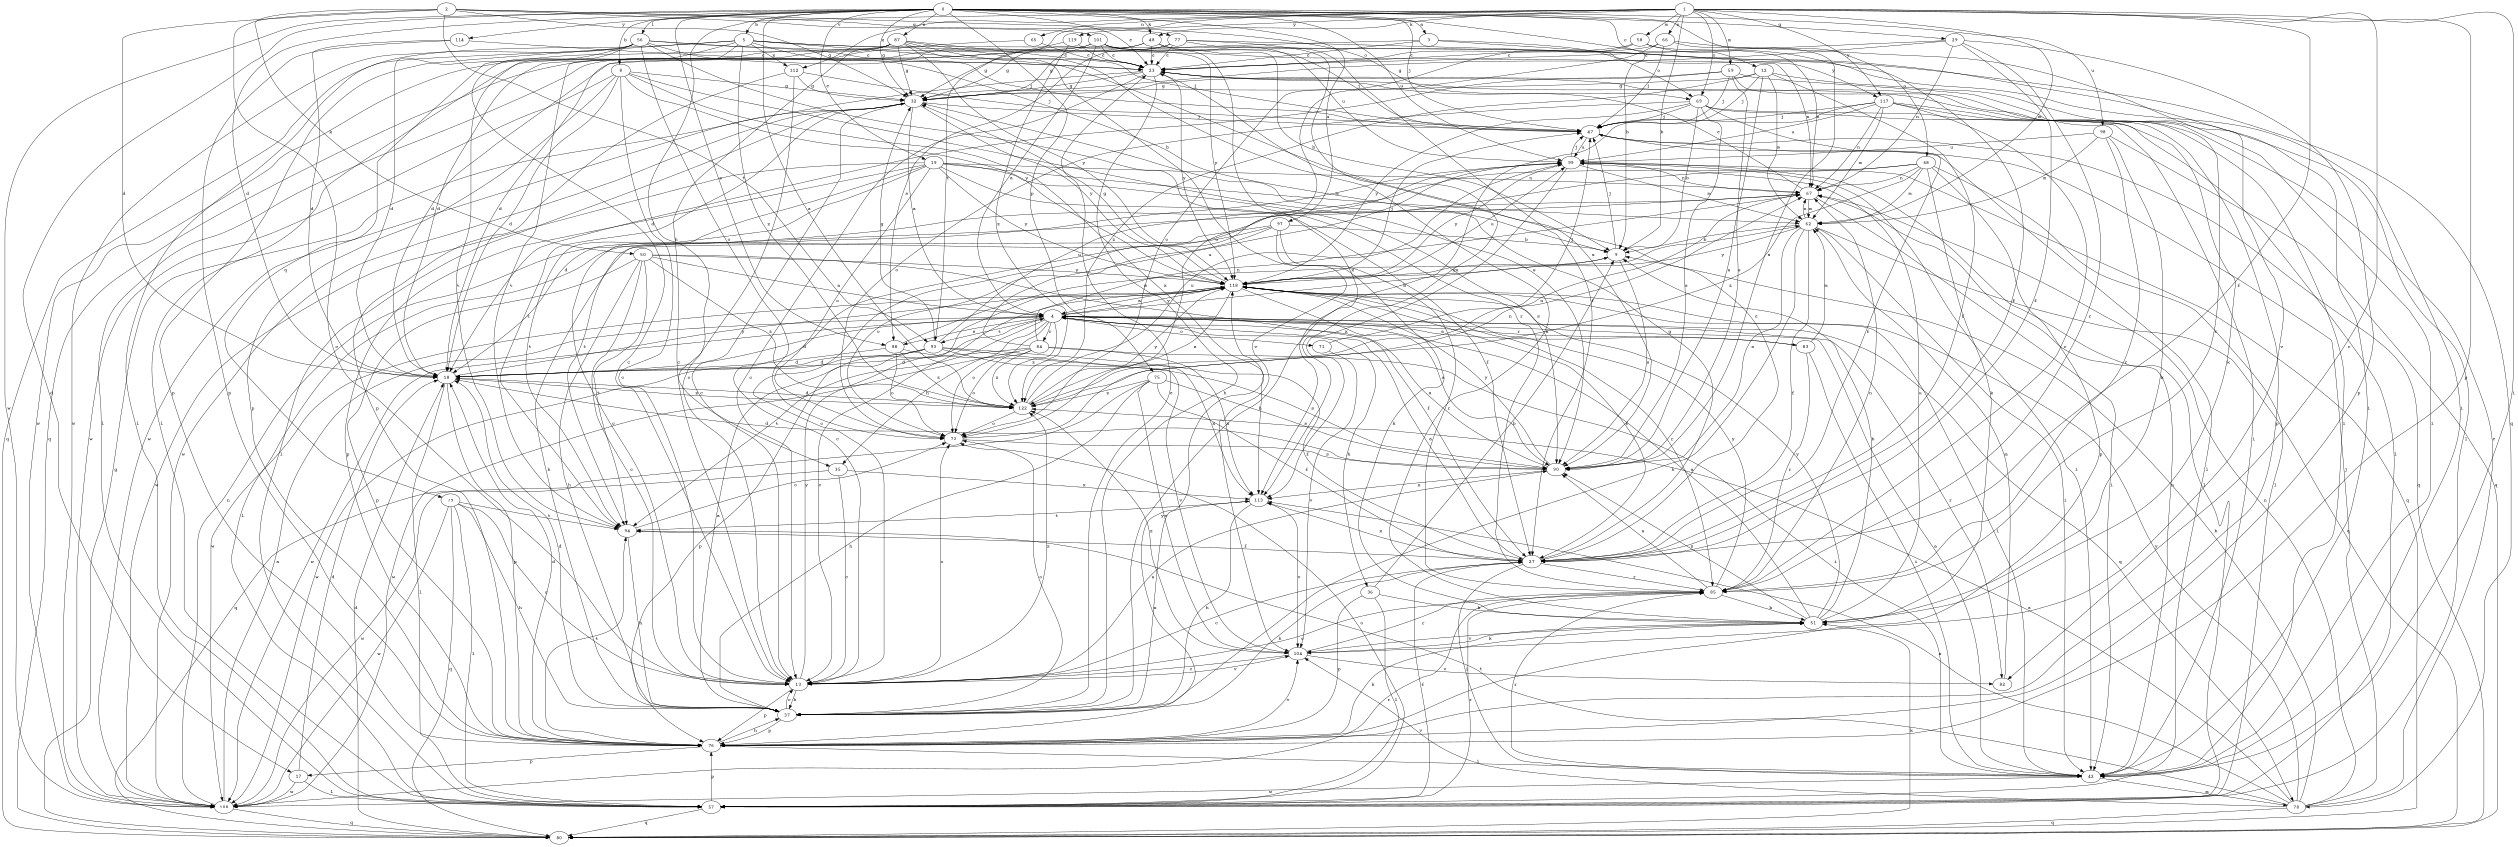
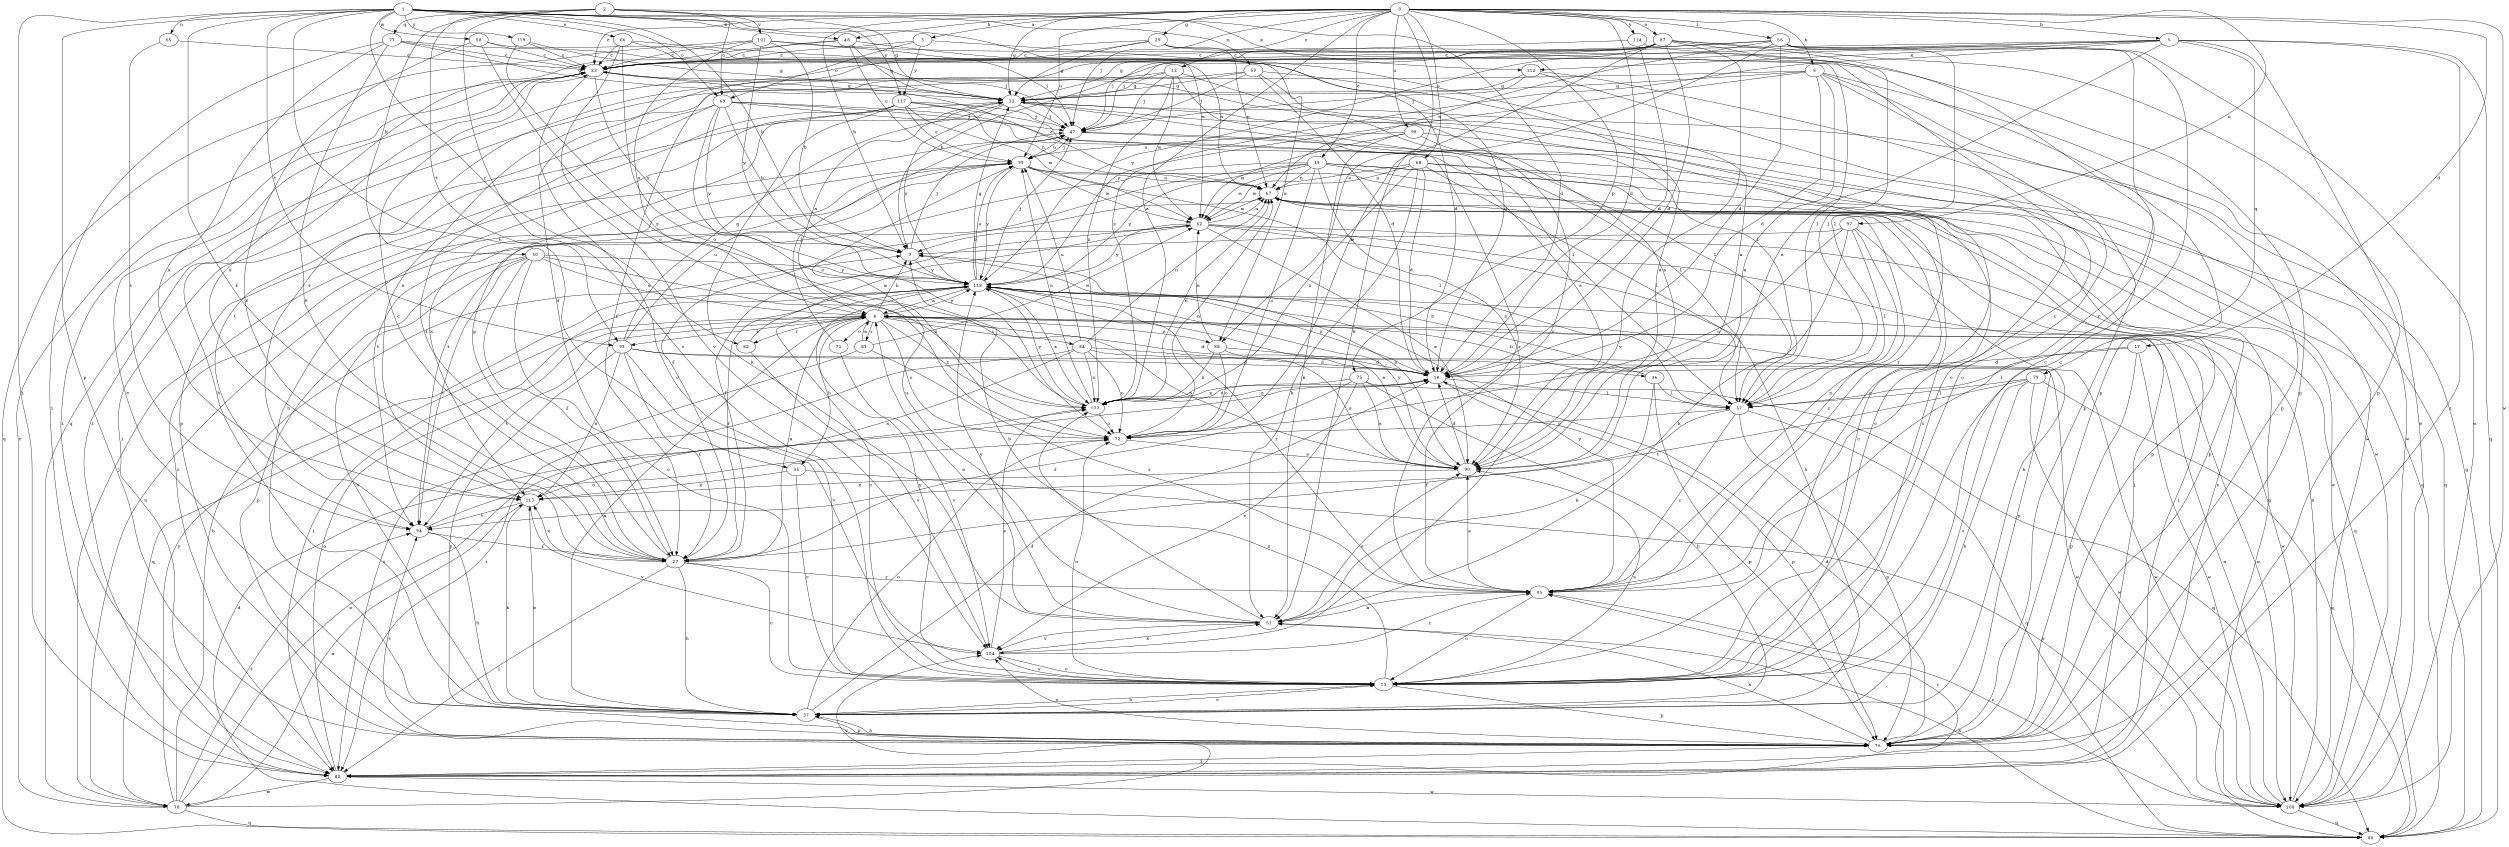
  strict digraph {
    fontname="Courier Prime"
    node [fontname="Courier Prime"]
    edge [fontname="Courier Prime"]
    0
    3
    5
    8
    9
    12
    17
    18
    19
    23
    29
    32
    47
    48
    56
    68
    75
    87
    88
    97
    98
    99
    108
    114
    122
    69
    117
    42
    76
    112
    78
    94
    79
    80
    90
    13
    118
    113
    27
    62
    57
    72
    67
    37
    85
    4
    51
    104
    1
    35
    58
    59
    65
    66
    82
    93
    n57 [label=119]
    2
    50
    77
    101
    36
    71
    83
    84
    0 -> 3 [label=a]
    0 -> 5 [label=b]
    0 -> 8 [label=b]
    0 -> 9 [label=b]
    0 -> 12 [label=c]
    0 -> 17 [label=d]
    0 -> 18 [label=d]
    0 -> 19 [label=e]
    0 -> 23 [label=e]
    0 -> 29 [label=g]
    0 -> 32 [label=g]
    0 -> 47 [label=j]
    0 -> 48 [label=k]
    0 -> 56 [label=l]
    0 -> 68 [label=o]
    0 -> 75 [label=p]
    0 -> 87 [label=s]
    0 -> 88 [label=s]
    0 -> 97 [label=u]
    0 -> 98 [label=u]
    0 -> 99 [label=u]
    0 -> 108 [label=w]
    0 -> 114 [label=y]
    0 -> 122 [label=z]
    3 -> 23 [label=e]
    3 -> 88 [label=s]
    3 -> 69 [label=o]
    3 -> 117 [label=y]
    5 -> 9 [label=b]
    5 -> 122 [label=z]
    5 -> 42 [label=i]
    5 -> 76 [label=p]
    5 -> 112 [label=x]
    5 -> 78 [label=q]
    5 -> 94 [label=t]
    5 -> 79 [label=q]
    5 -> 80 [label=q]
    5 -> 90 [label=s]
    8 -> 18 [label=d]
    8 -> 32 [label=g]
    8 -> 108 [label=w]
    8 -> 76 [label=p]
    8 -> 90 [label=s]
    8 -> 13 [label=c]
    8 -> 118 [label=y]
    8 -> 113 [label=x]
    9 -> 47 [label=j]
    9 -> 90 [label=s]
    9 -> 118 [label=y]
    12 -> 32 [label=g]
    12 -> 47 [label=j]
    12 -> 122 [label=z]
    12 -> 90 [label=s]
    12 -> 27 [label=f]
    12 -> 62 [label=m]
    12 -> 57 [label=l]
    17 -> 18 [label=d]
    17 -> 108 [label=w]
-   76 -> 17 [label=p]
+   17 -> 76 [label=p]
    17 -> 57 [label=l]
    18 -> 122 [label=z]
    18 -> 76 [label=p]
    18 -> 118 [label=y]
    18 -> 57 [label=l]
    19 -> 108 [label=w]
    19 -> 76 [label=p]
    19 -> 94 [label=t]
    19 -> 90 [label=s]
    19 -> 13 [label=c]
    19 -> 118 [label=y]
    19 -> 27 [label=f]
    19 -> 62 [label=m]
    19 -> 72 [label=o]
    19 -> 67 [label=n]
    23 -> 32 [label=g]
    23 -> 108 [label=w]
    23 -> 42 [label=i]
    23 -> 13 [label=c]
    23 -> 118 [label=y]
    23 -> 37 [label=h]
    29 -> 23 [label=e]
    29 -> 32 [label=g]
    29 -> 76 [label=p]
    29 -> 27 [label=f]
    29 -> 67 [label=n]
    29 -> 85 [label=r]
    32 -> 47 [label=j]
    32 -> 108 [label=w]
    32 -> 94 [label=t]
    32 -> 13 [label=c]
    32 -> 118 [label=y]
    32 -> 57 [label=l]
    32 -> 4 [label=a]
    47 -> 99 [label=u]
    47 -> 80 [label=q]
    47 -> 57 [label=l]
    48 -> 18 [label=d]
    48 -> 23 [label=e]
    48 -> 32 [label=g]
    48 -> 99 [label=u]
    48 -> 113 [label=x]
    56 -> 18 [label=d]
    56 -> 23 [label=e]
    56 -> 47 [label=j]
    56 -> 108 [label=w]
    56 -> 13 [label=c]
    56 -> 57 [label=l]
    56 -> 72 [label=o]
    56 -> 67 [label=n]
    56 -> 85 [label=r]
    68 -> 18 [label=d]
    68 -> 122 [label=z]
    68 -> 76 [label=p]
    68 -> 13 [label=c]
    68 -> 62 [label=m]
    68 -> 57 [label=l]
    68 -> 67 [label=n]
    68 -> 51 [label=k]
    75 -> 122 [label=z]
    75 -> 80 [label=q]
    75 -> 90 [label=s]
    75 -> 27 [label=f]
    75 -> 37 [label=h]
    75 -> 104 [label=v]
    87 -> 18 [label=d]
    87 -> 23 [label=e]
    87 -> 32 [label=g]
    87 -> 47 [label=j]
    87 -> 108 [label=w]
    87 -> 13 [label=c]
    87 -> 118 [label=y]
    87 -> 57 [label=l]
    87 -> 51 [label=k]
    87 -> 104 [label=v]
    88 -> 18 [label=d]
    88 -> 122 [label=z]
    88 -> 90 [label=s]
    88 -> 62 [label=m]
    88 -> 72 [label=o]
    97 -> 9 [label=b]
    97 -> 57 [label=l]
    97 -> 72 [label=o]
    97 -> 37 [label=h]
    97 -> 85 [label=r]
    97 -> 51 [label=k]
    98 -> 99 [label=u]
    98 -> 80 [label=q]
    98 -> 62 [label=m]
    98 -> 85 [label=r]
    98 -> 51 [label=k]
    99 -> 47 [label=j]
    99 -> 42 [label=i]
    99 -> 94 [label=t]
    99 -> 80 [label=q]
    99 -> 118 [label=y]
    99 -> 113 [label=x]
    99 -> 62 [label=m]
    99 -> 57 [label=l]
    99 -> 67 [label=n]
    108 -> 80 [label=q]
    108 -> 67 [label=n]
    108 -> 85 [label=r]
    108 -> 4 [label=a]
    114 -> 18 [label=d]
    114 -> 23 [label=e]
    114 -> 76 [label=p]
    122 -> 18 [label=d]
    122 -> 99 [label=u]
    122 -> 118 [label=y]
    122 -> 72 [label=o]
    122 -> 67 [label=n]
    69 -> 9 [label=b]
    69 -> 47 [label=j]
    69 -> 42 [label=i]
    69 -> 90 [label=s]
    69 -> 118 [label=y]
    69 -> 27 [label=f]
    69 -> 57 [label=l]
    69 -> 72 [label=o]
    117 -> 47 [label=j]
    117 -> 99 [label=u]
    117 -> 76 [label=p]
    117 -> 62 [label=m]
    117 -> 67 [label=n]
    117 -> 37 [label=h]
    117 -> 85 [label=r]
    117 -> 51 [label=k]
    42 -> 108 [label=w]
    42 -> 78 [label=m]
    42 -> 67 [label=n]
    42 -> 85 [label=r]
    42 -> 4 [label=a]
    76 -> 18 [label=d]
    76 -> 42 [label=i]
    76 -> 94 [label=t]
    76 -> 118 [label=y]
    76 -> 37 [label=h]
    76 -> 51 [label=k]
    76 -> 104 [label=v]
    112 -> 32 [label=g]
    112 -> 47 [label=j]
    112 -> 76 [label=p]
    112 -> 13 [label=c]
    78 -> 9 [label=b]
    78 -> 23 [label=e]
    78 -> 47 [label=j]
    78 -> 122 [label=z]
    78 -> 94 [label=t]
    78 -> 80 [label=q]
    78 -> 118 [label=y]
    78 -> 113 [label=x]
    78 -> 67 [label=n]
    78 -> 104 [label=v]
    94 -> 27 [label=f]
    94 -> 72 [label=o]
    94 -> 37 [label=h]
    79 -> 108 [label=w]
    79 -> 94 [label=t]
    79 -> 80 [label=q]
    79 -> 13 [label=c]
    79 -> 57 [label=l]
    79 -> 37 [label=h]
    80 -> 18 [label=d]
    80 -> 32 [label=g]
    80 -> 51 [label=k]
    90 -> 18 [label=d]
    90 -> 118 [label=y]
    90 -> 113 [label=x]
    90 -> 4 [label=a]
    13 -> 122 [label=z]
    13 -> 76 [label=p]
    13 -> 90 [label=s]
    13 -> 118 [label=y]
    13 -> 72 [label=o]
    13 -> 37 [label=h]
    13 -> 104 [label=v]
    118 -> 32 [label=g]
    118 -> 47 [label=j]
    118 -> 99 [label=u]
    118 -> 108 [label=w]
    118 -> 122 [label=z]
    118 -> 42 [label=i]
    118 -> 90 [label=s]
    118 -> 13 [label=c]
    118 -> 27 [label=f]
    118 -> 85 [label=r]
    118 -> 4 [label=a]
    113 -> 94 [label=t]
    113 -> 37 [label=h]
    113 -> 104 [label=v]
    27 -> 23 [label=e]
    27 -> 32 [label=g]
    27 -> 42 [label=i]
    27 -> 13 [label=c]
    27 -> 113 [label=x]
    27 -> 37 [label=h]
    27 -> 85 [label=r]
    27 -> 4 [label=a]
    62 -> 9 [label=b]
    62 -> 42 [label=i]
    62 -> 80 [label=q]
    62 -> 90 [label=s]
    62 -> 118 [label=y]
    62 -> 27 [label=f]
    62 -> 67 [label=n]
    62 -> 37 [label=h]
    57 -> 76 [label=p]
    57 -> 80 [label=q]
    57 -> 27 [label=f]
    57 -> 72 [label=o]
    57 -> 85 [label=r]
    72 -> 90 [label=s]
    72 -> 67 [label=n]
    67 -> 23 [label=e]
    67 -> 42 [label=i]
    67 -> 13 [label=c]
    67 -> 62 [label=m]
    37 -> 18 [label=d]
    37 -> 23 [label=e]
    37 -> 76 [label=p]
    37 -> 13 [label=c]
    37 -> 113 [label=x]
    37 -> 72 [label=o]
    37 -> 4 [label=a]
    85 -> 90 [label=s]
    85 -> 13 [label=c]
    85 -> 118 [label=y]
    85 -> 67 [label=n]
    85 -> 51 [label=k]
    4 -> 9 [label=b]
    4 -> 18 [label=d]
    4 -> 88 [label=s]
    4 -> 108 [label=w]
    4 -> 122 [label=z]
    4 -> 78 [label=q]
    4 -> 94 [label=t]
    4 -> 118 [label=y]
    4 -> 72 [label=o]
    4 -> 35 [label=h]
    4 -> 82 [label=r]
    4 -> 93 [label=t]
    4 -> 36 [label=h]
    4 -> 71 [label=o]
    4 -> 83 [label=r]
    4 -> 84 [label=r]
    51 -> 9 [label=b]
    51 -> 99 [label=u]
    51 -> 90 [label=s]
    51 -> 118 [label=y]
    51 -> 4 [label=a]
    51 -> 104 [label=v]
    104 -> 122 [label=z]
    104 -> 13 [label=c]
    104 -> 85 [label=r]
    104 -> 51 [label=k]
    1 -> 9 [label=b]
    1 -> 48 [label=k]
    1 -> 69 [label=o]
    1 -> 117 [label=y]
    1 -> 42 [label=i]
    1 -> 76 [label=p]
    1 -> 112 [label=x]
    1 -> 27 [label=f]
    1 -> 62 [label=m]
    1 -> 35 [label=h]
    1 -> 58 [label=m]
    1 -> 59 [label=m]
    1 -> 65 [label=n]
    1 -> 66 [label=n]
    1 -> 82 [label=r]
    1 -> 93 [label=t]
    1 -> n57 [label=y]
    35 -> 108 [label=w]
    35 -> 13 [label=c]
    35 -> 113 [label=x]
    58 -> 23 [label=e]
    58 -> 27 [label=f]
    58 -> 72 [label=o]
    58 -> 67 [label=n]
    59 -> 18 [label=d]
    59 -> 32 [label=g]
    59 -> 47 [label=j]
    59 -> 42 [label=i]
    59 -> 90 [label=s]
    59 -> 85 [label=r]
    65 -> 23 [label=e]
    65 -> 94 [label=t]
    66 -> 23 [label=e]
    66 -> 47 [label=j]
    66 -> 90 [label=s]
    66 -> 72 [label=o]
    66 -> 104 [label=v]
    82 -> 62 [label=m]
-   104 -> 82 [label=v]
+   82 -> 104 [label=v]
    93 -> 18 [label=d]
    93 -> 32 [label=g]
    93 -> 99 [label=u]
    93 -> 108 [label=w]
    93 -> 76 [label=p]
    93 -> 113 [label=x]
    93 -> 27 [label=f]
    93 -> 104 [label=v]
    n57 -> 23 [label=e]
    n57 -> 32 [label=g]
    n57 -> 122 [label=z]
    2 -> 18 [label=d]
    2 -> 32 [label=g]
    2 -> 69 [label=o]
    2 -> 13 [label=c]
    2 -> 93 [label=t]
    2 -> 50 [label=k]
    2 -> 77 [label=q]
    2 -> 101 [label=v]
    50 -> 122 [label=z]
    50 -> 76 [label=p]
    50 -> 94 [label=t]
    50 -> 13 [label=c]
    50 -> 118 [label=y]
    50 -> 27 [label=f]
    50 -> 37 [label=h]
    50 -> 4 [label=a]
    77 -> 18 [label=d]
    77 -> 23 [label=e]
    77 -> 32 [label=g]
    77 -> 42 [label=i]
    77 -> 113 [label=x]
    77 -> 27 [label=f]
    101 -> 9 [label=b]
    101 -> 23 [label=e]
    101 -> 47 [label=j]
    101 -> 80 [label=q]
    101 -> 118 [label=y]
    101 -> 57 [label=l]
    101 -> 4 [label=a]
    36 -> 9 [label=b]
    36 -> 76 [label=p]
    36 -> 57 [label=l]
    36 -> 51 [label=k]
    71 -> 47 [label=j]
    71 -> 104 [label=v]
    83 -> 42 [label=i]
    83 -> 62 [label=m]
    83 -> 85 [label=r]
    83 -> 4 [label=a]
    84 -> 18 [label=d]
    84 -> 99 [label=u]
    84 -> 108 [label=w]
    84 -> 122 [label=z]
    84 -> 42 [label=i]
    84 -> 113 [label=x]
    84 -> 72 [label=o]
    84 -> 67 [label=n]
  }
